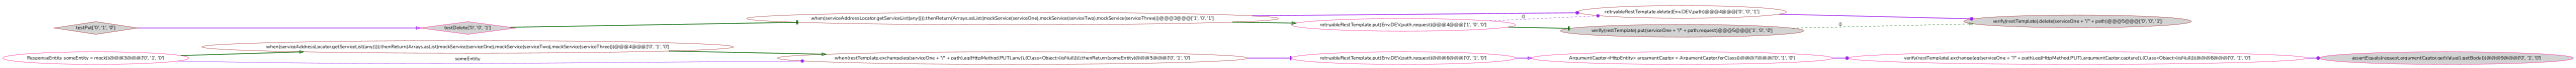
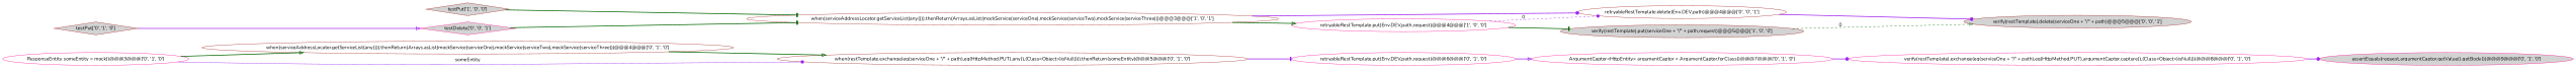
  digraph {
    fontname=Nunito
    rankdir=LR
    node [color=brown fillcolor=white fontname=Nunito shape=ellipse style=filled]
    edge [arrowhead=dot color=purple fontname=Nunito style=bold]
    n1 [color=deeppink label="ArgumentCaptor<HttpEntity> argumentCaptor = ArgumentCaptor.forClass()@@@7@@@['0', '1', '0']"]
    n2 [color=deeppink label="verify(restTemplate).exchange(eq(serviceOne + \"/\" + path),eq(HttpMethod.PUT),argumentCaptor.capture(),(Class<Object>)isNull())@@@8@@@['0', '1', '0']"]
    n3 [color=deeppink fillcolor=lightgray label="assertEquals(request,argumentCaptor.getValue().getBody())@@@9@@@['0', '1', '0']"]
+   n4 [fillcolor=lightgray label="testPut['1', '0', '0']" shape=diamond]
    n5 [label="when(serviceAddressLocator.getServiceList(any())).thenReturn(Arrays.asList(mockService(serviceOne),mockService(serviceTwo),mockService(serviceThree)))@@@3@@@['1', '0', '1']"]
    n6 [label="retryableRestTemplate.delete(Env.DEV,path)@@@4@@@['0', '0', '1']"]
    n7 [color=deeppink label="retryableRestTemplate.put(Env.DEV,path,request)@@@4@@@['1', '0', '0']"]
    n8 [fillcolor=lightgray label="verify(restTemplate).put(serviceOne + \"/\" + path,request)@@@5@@@['1', '0', '0']"]
    n9 [fillcolor=lightgray label="verify(restTemplate).delete(serviceOne + \"/\" + path)@@@5@@@['0', '0', '1']"]
    n10 [color=deeppink label="ResponseEntity someEntity = mock()@@@3@@@['0', '1', '0']"]
    n11 [label="when(serviceAddressLocator.getServiceList(any())).thenReturn(Arrays.asList(mockService(serviceOne),mockService(serviceTwo),mockService(serviceThree)))@@@4@@@['0', '1', '0']"]
    n12 [label="when(restTemplate.exchange(eq(serviceOne + \"/\" + path),eq(HttpMethod.PUT),any(),(Class<Object>)isNull())).thenReturn(someEntity)@@@5@@@['0', '1', '0']"]
    n13 [color=deeppink label="retryableRestTemplate.put(Env.DEV,path,request)@@@6@@@['0', '1', '0']"]
    n14 [fillcolor=lightgray label="testPut['0', '1', '0']" shape=diamond]
    n15 [color=deeppink fillcolor=lightgray label="testDelete['0', '0', '1']" shape=diamond]
    n1 -> n2
    n2 -> n3
+   n4 -> n5 [arrowhead=tee color=darkgreen]
    n5 -> n6
    n5 -> n7 [arrowhead=onormal color=darkgreen]
    n6 -> n9
    n7 -> n6 [label=0 style=dashed]
    n7 -> n8 [arrowhead=tee color=darkgreen]
    n8 -> n9 [arrowhead=onormal color=darkgreen label=0 style=dashed]
    n10 -> n11 [arrowhead=onormal color=darkgreen]
    n10 -> n12 [label=someEntity style=solid]
    n11 -> n12 [arrowhead=onormal color=darkgreen]
    n12 -> n13 [arrowhead=tee]
    n13 -> n1 [arrowhead=onormal]
    n14 -> n15 [arrowhead=onormal]
    n15 -> n5 [arrowhead=tee color=darkgreen]
  }
